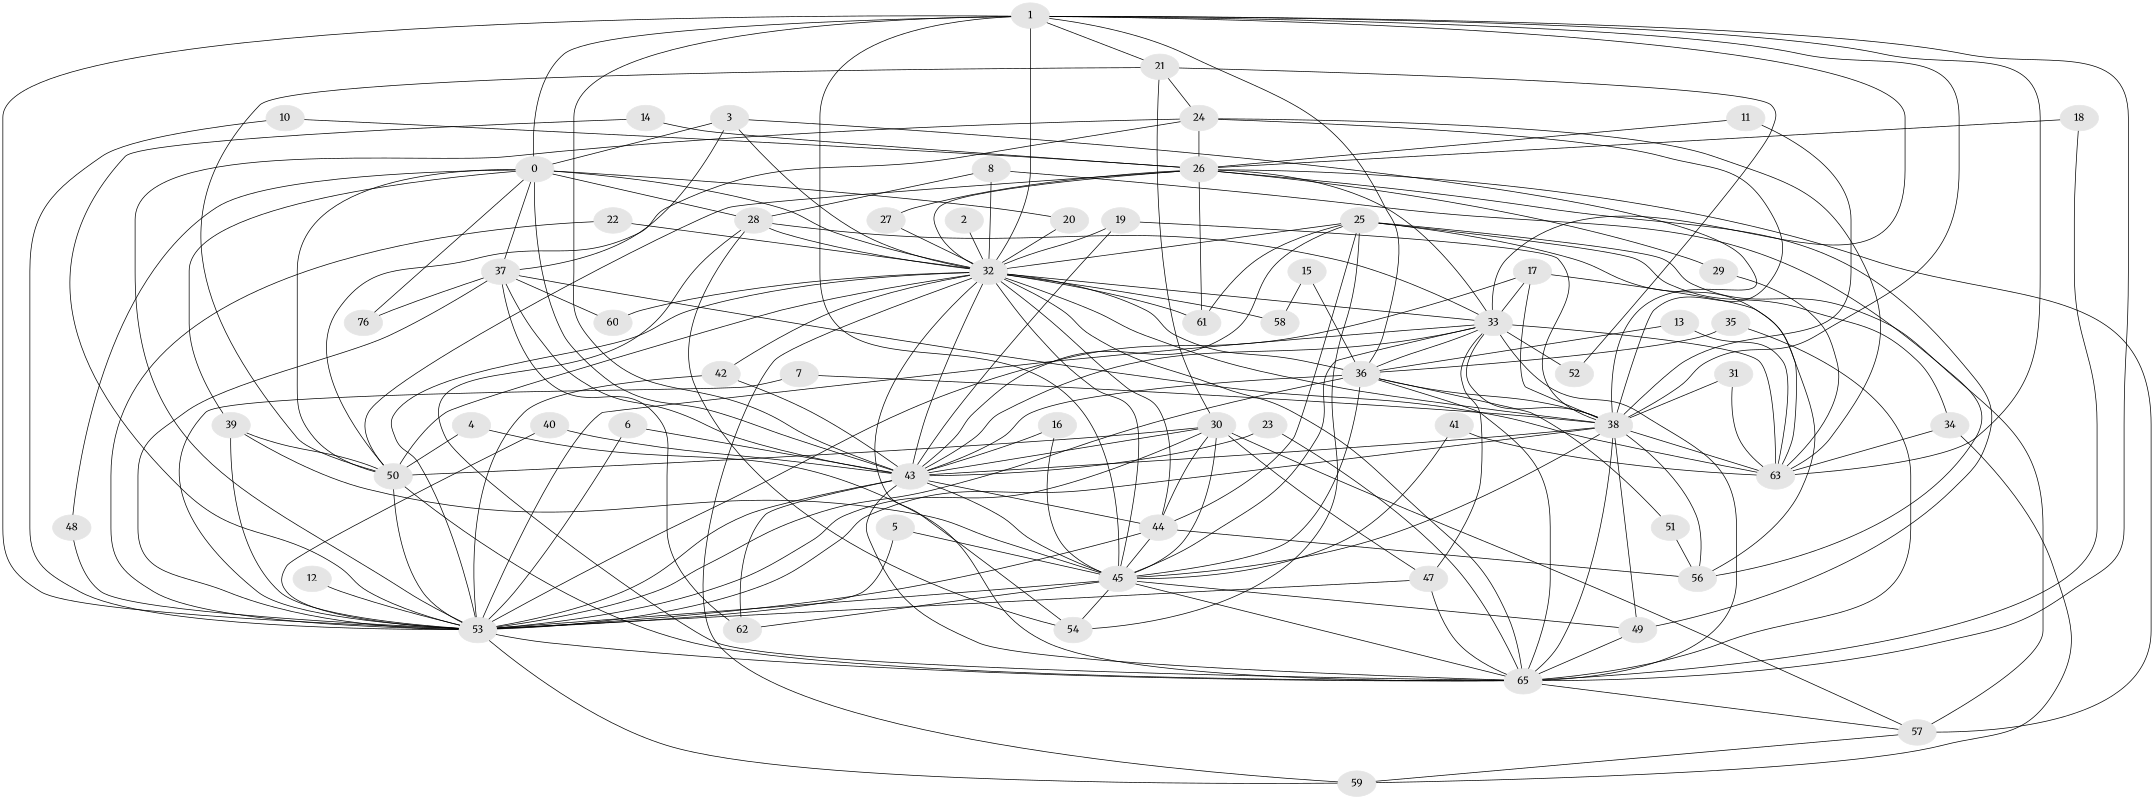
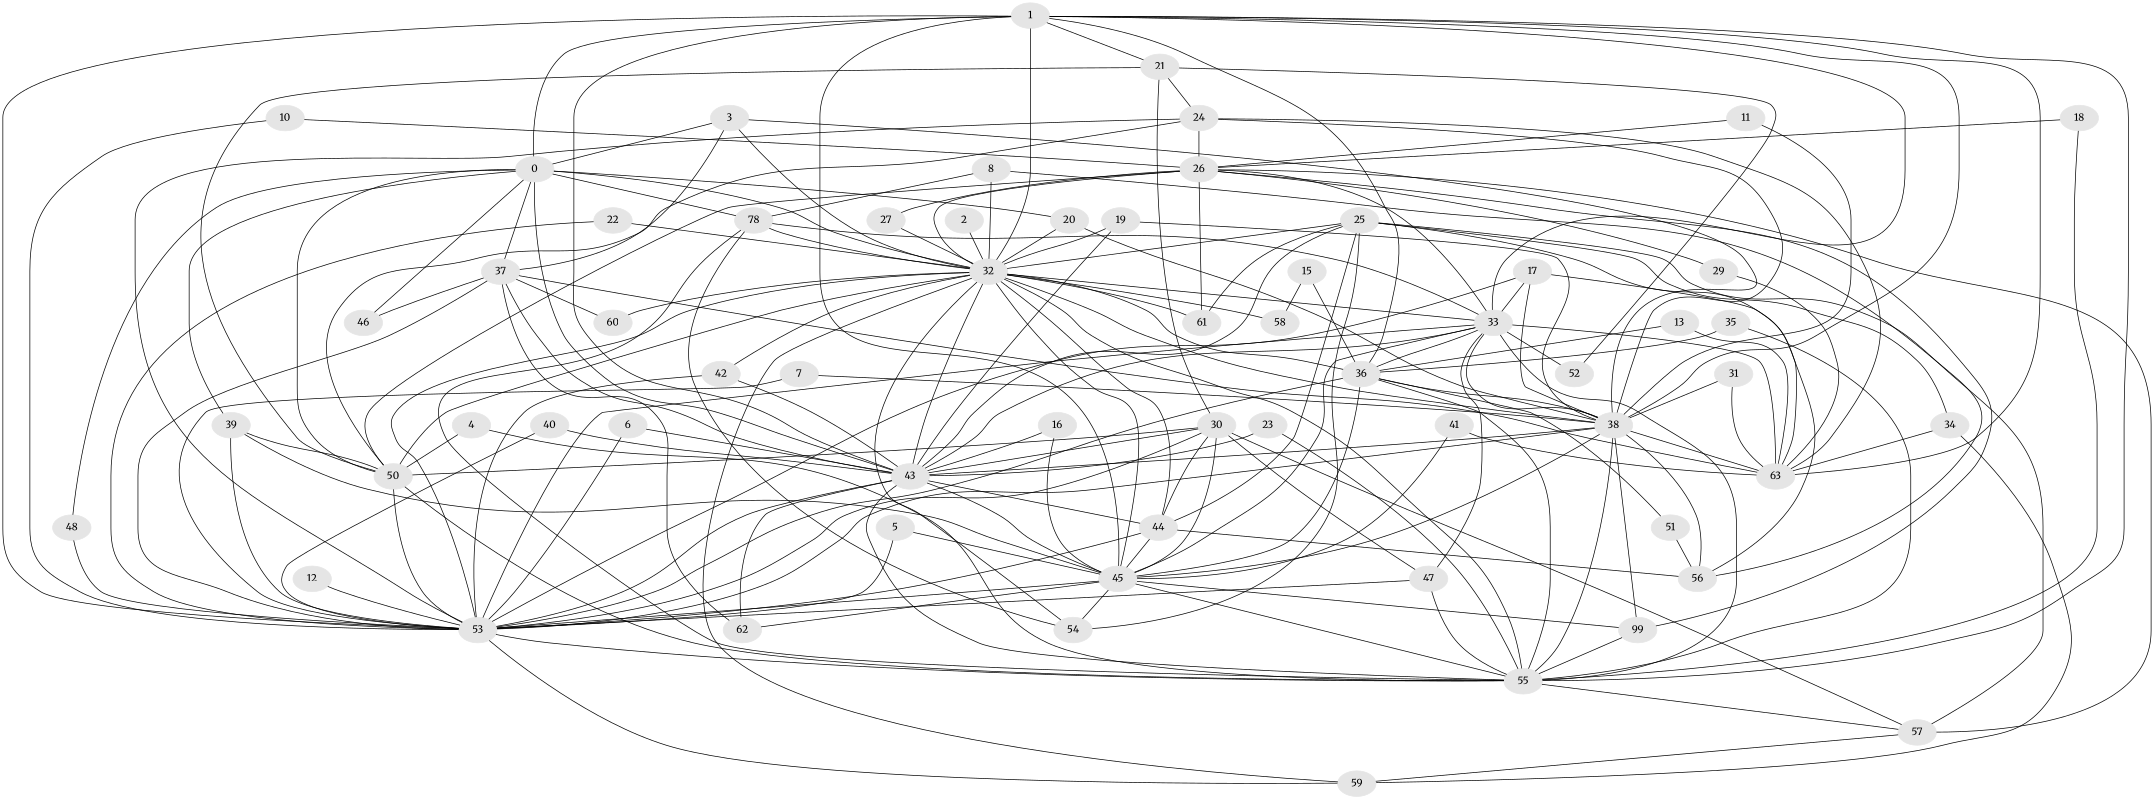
  graph {
    fontname=Merriweather
    node [color=gray90 fontname=Merriweather style=filled]
    edge [fontname=Merriweather weight=1.0]
    n1 [label=0]
    1
    21
    32
    33
    36
    38
    43
    45
    53
-   55 [label=65]
+   55
    63
    37
    50
-   28
+   28 [label=78]
    20
    39
-   46 [label=76]
+   46
    48
    24
    30
    52
    44
    54
    61
    42
    58
    59
    60
    47
    51
    56
-   49
+   49 [label=99]
    62
    57
    2
    3
    4
    5
    6
    7
    8
    10
    26
    27
    29
    11
    12
    13
-   14
    15
    16
    17
    18
    19
    22
    23
    25
    34
    31
    35
    40
    41
    n1 -- 32
    n1 -- 43
    n1 -- 37
    n1 -- 50
    n1 -- 28
    n1 -- 20
    n1 -- 39
    n1 -- 46
    n1 -- 48
    1 -- n1
    1 -- 21
    1 -- 32 [weight=2.0]
    1 -- 33
    1 -- 36
    1 -- 38
    1 -- 43
    1 -- 45 [weight=2.0]
    1 -- 53
    1 -- 55
    1 -- 63
    21 -- 50
    21 -- 24
    21 -- 30
    21 -- 52
    32 -- 33 [weight=2.0]
    32 -- 36 [weight=2.0]
    32 -- 38 [weight=2.0]
    32 -- 43 [weight=2.0]
    32 -- 45 [weight=2.0]
    32 -- 53 [weight=2.0]
    32 -- 55 [weight=2.0]
    32 -- 50
    32 -- 44
    32 -- 54
    32 -- 61
    32 -- 42 [weight=2.0]
    32 -- 58
    32 -- 59
    32 -- 60
    33 -- 36
    33 -- 38
    33 -- 43
    33 -- 45
    33 -- 53
    33 -- 55
    33 -- 63 [weight=2.0]
    33 -- 52
    33 -- 47
    36 -- 38
-   36 -- 43
    36 -- 45 [weight=2.0]
    36 -- 53
    36 -- 55
    36 -- 51
    38 -- 43
    38 -- 45
    38 -- 53
    38 -- 55
    38 -- 63 [weight=2.0]
    38 -- 56
    38 -- 49 [weight=2.0]
    43 -- 45
    43 -- 53
    43 -- 55
    43 -- 44
    43 -- 62
    45 -- 53 [weight=2.0]
    45 -- 55
    45 -- 54
    45 -- 49
    45 -- 62
    53 -- 55
    53 -- 59
    55 -- 57
    37 -- 43
    37 -- 53
    37 -- 63
    37 -- 46
    37 -- 60
    37 -- 62
    50 -- 53
    50 -- 55
    28 -- 32
    28 -- 33
    28 -- 55
    28 -- 54
    20 -- 32
+   20 -- 38
    39 -- 45
    39 -- 53
    39 -- 50
    48 -- 53
    24 -- 38
    24 -- 53
    24 -- 63
    24 -- 50
    24 -- 26
    30 -- 43
    30 -- 45 [weight=2.0]
    30 -- 53
    30 -- 50
    30 -- 44 [weight=2.0]
    30 -- 47
    30 -- 57
    44 -- 45
    44 -- 53
    44 -- 56
    42 -- 43
    42 -- 53
    47 -- 53
    47 -- 55
    51 -- 56
    49 -- 55
    57 -- 59
    2 -- 32
    3 -- n1
    3 -- 32
    3 -- 38
    3 -- 37
    4 -- 55
    4 -- 50
    5 -- 45
    5 -- 53
    6 -- 43
    6 -- 53
    7 -- 38
    7 -- 53
    8 -- 32
    8 -- 28
    8 -- 56
    10 -- 53
    10 -- 26
    26 -- 32 [weight=2.0]
    26 -- 33
    26 -- 50
    26 -- 61
    26 -- 49
    26 -- 57 [weight=2.0]
    26 -- 27
    26 -- 29
    27 -- 32
    29 -- 63
    11 -- 38
    11 -- 26
    12 -- 53
    13 -- 36
    13 -- 63
-   14 -- 53
-   14 -- 26
    15 -- 36
    15 -- 58
    16 -- 43
    16 -- 45
    17 -- 33
    17 -- 38
    17 -- 53
    17 -- 56
    18 -- 55
    18 -- 26
    19 -- 32 [weight=3.0]
    19 -- 38
    19 -- 43
    22 -- 32
    22 -- 53
    23 -- 43
    23 -- 55
    25 -- 32
    25 -- 43
    25 -- 63
    25 -- 44
    25 -- 54
    25 -- 61
    25 -- 57
    25 -- 34
    34 -- 63
    34 -- 59
    31 -- 38
    31 -- 63
    35 -- 36
    35 -- 55
    40 -- 43
    40 -- 53
    41 -- 45
    41 -- 63
  }
